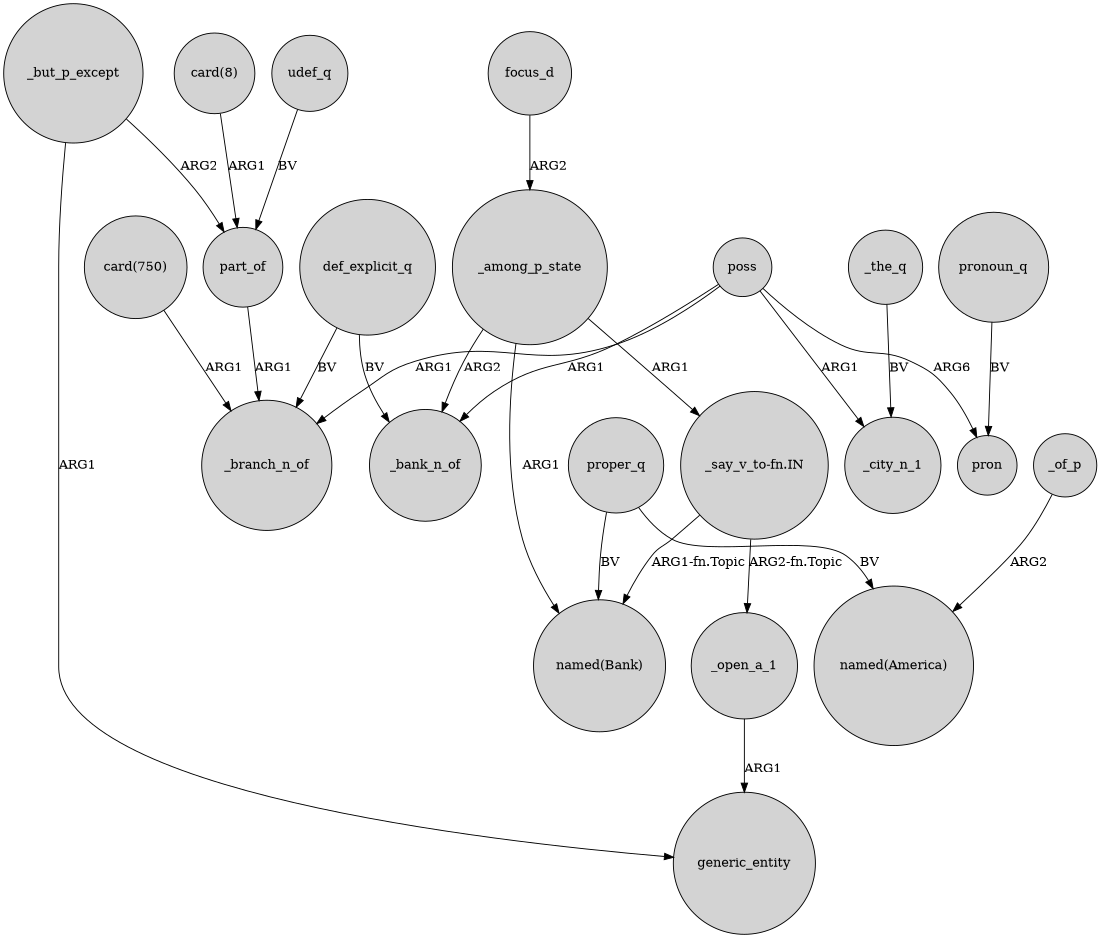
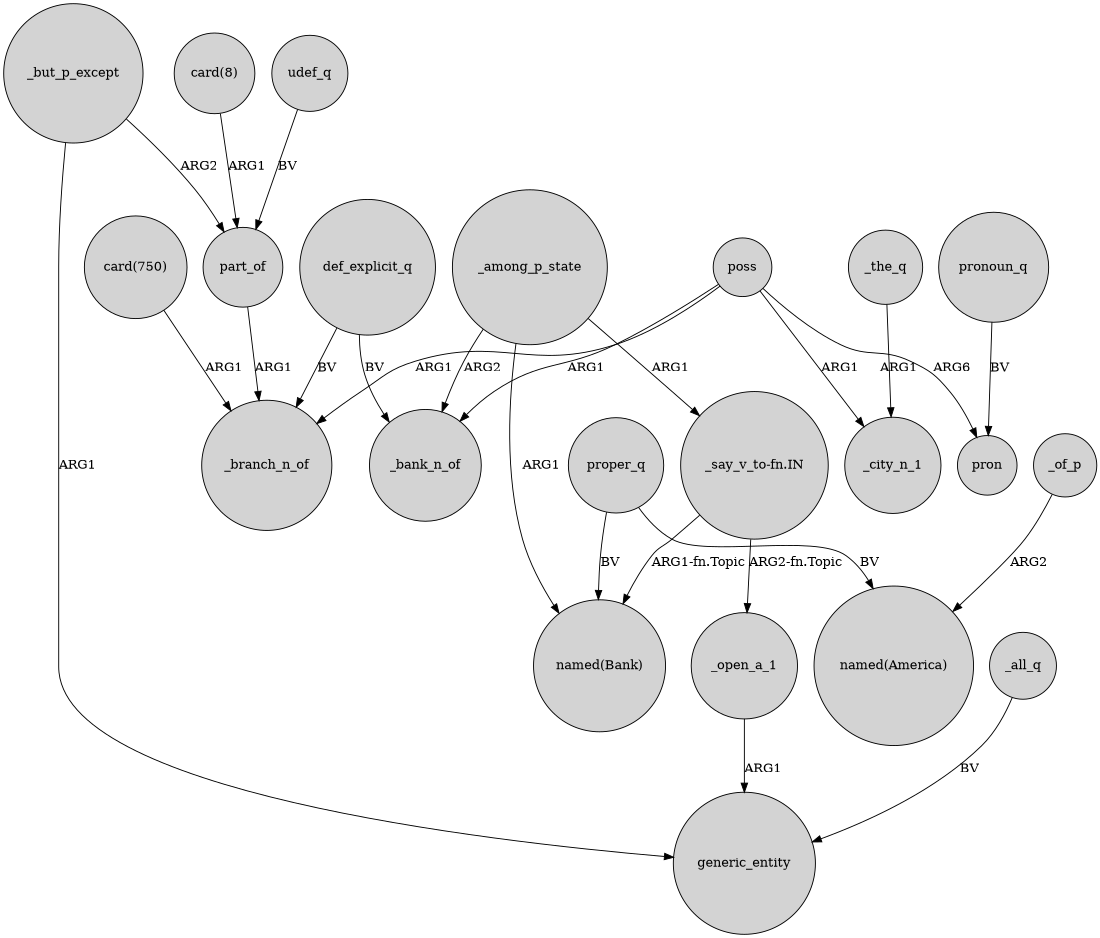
  digraph {
    node [shape=circle style=filled]
    _but_p_except
    part_of
    generic_entity
    _branch_n_of
    _among_p_state
    "_say_v_to-fn.IN"
    _bank_n_of
    "named(Bank)"
    _open_a_1
    udef_q
    poss
    pron
    _city_n_1
    _of_p
    "named(America)"
+   _all_q
    proper_q
    pronoun_q
    n19 [label="card(750)"]
    _the_q
    def_explicit_q
    "card(8)"
-   focus_d
    _but_p_except -> part_of [label=ARG2]
    _but_p_except -> generic_entity [label=ARG1]
    part_of -> _branch_n_of [label=ARG1]
    _among_p_state -> "_say_v_to-fn.IN" [label=ARG1]
    _among_p_state -> _bank_n_of [label=ARG2]
    _among_p_state -> "named(Bank)" [label=ARG1]
    "_say_v_to-fn.IN" -> "named(Bank)" [label="ARG1-fn.Topic"]
    "_say_v_to-fn.IN" -> _open_a_1 [label="ARG2-fn.Topic"]
    _open_a_1 -> generic_entity [label=ARG1]
    udef_q -> part_of [label=BV]
    poss -> _branch_n_of [label=ARG1]
    poss -> _bank_n_of [label=ARG1]
    poss -> pron [label=ARG6]
    poss -> _city_n_1 [label=ARG1]
    _of_p -> "named(America)" [label=ARG2]
+   _all_q -> generic_entity [label=BV]
    proper_q -> "named(Bank)" [label=BV]
    proper_q -> "named(America)" [label=BV]
    pronoun_q -> pron [label=BV]
    n19 -> _branch_n_of [label=ARG1]
-   _the_q -> _city_n_1 [label=BV]
+   _the_q -> _city_n_1 [label=ARG1]
    def_explicit_q -> _branch_n_of [label=BV]
    def_explicit_q -> _bank_n_of [label=BV]
    "card(8)" -> part_of [label=ARG1]
-   focus_d -> _among_p_state [label=ARG2]
  }
